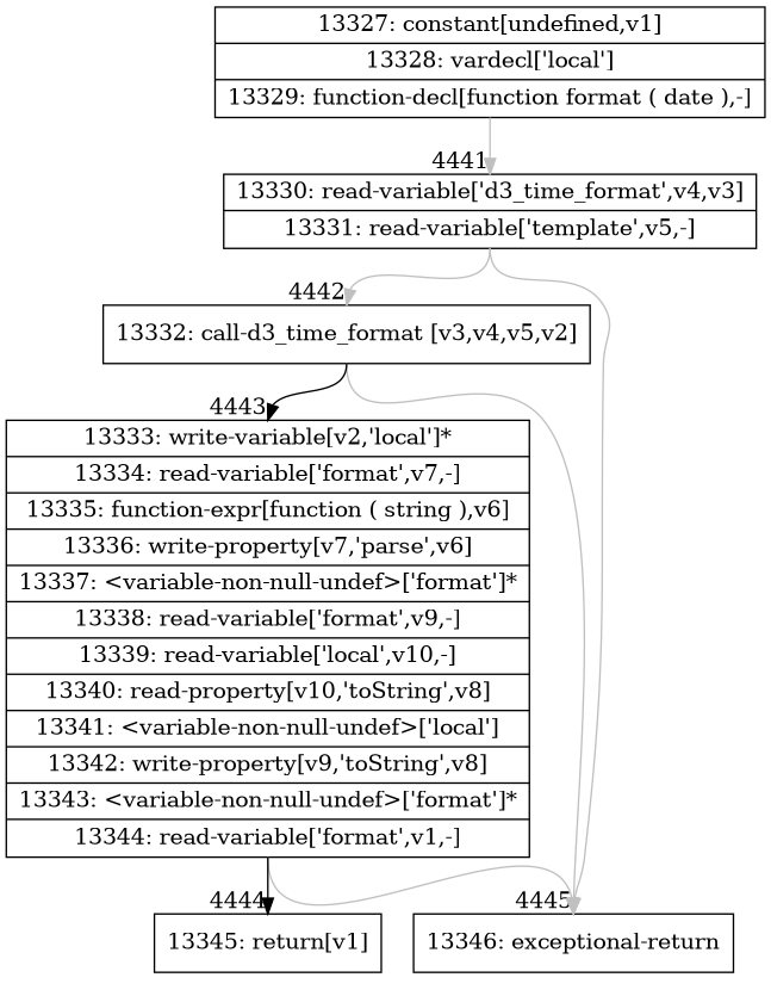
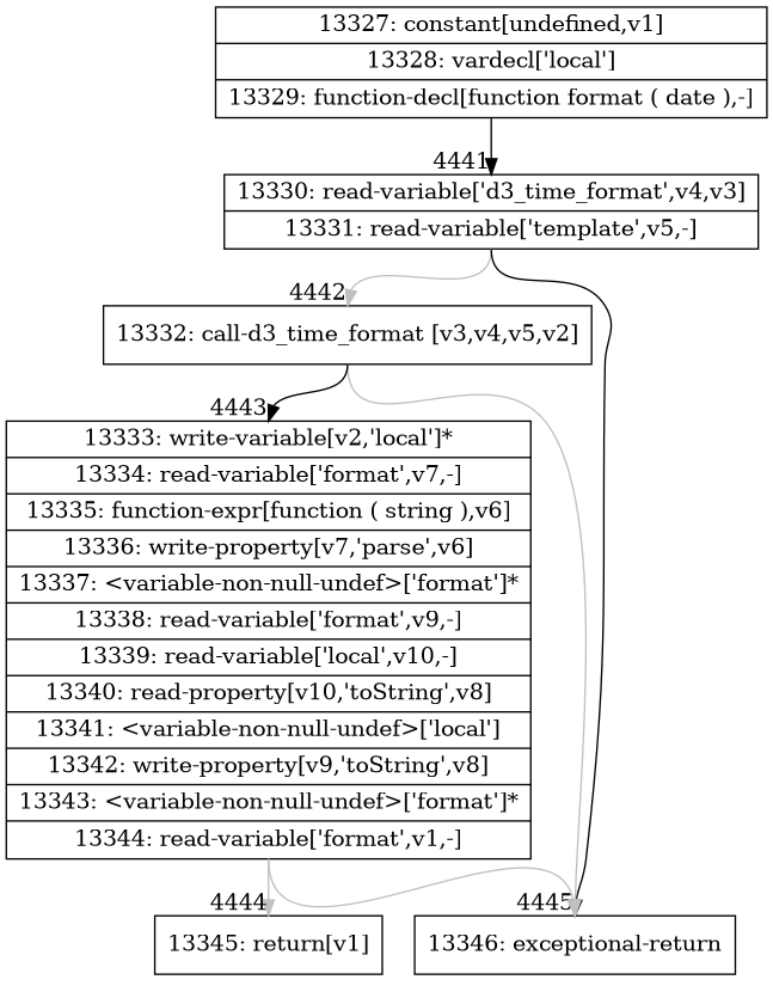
  digraph {
    rankdir=TD
    node [shape=record]
    edge [headport=n tailport=s color=gray]
    n1 [label="{13327: constant[undefined,v1]|13328: vardecl['local']|13329: function-decl[function format ( date ),-]}"]
    n2 [label="{13330: read-variable['d3_time_format',v4,v3]|13331: read-variable['template',v5,-]}"]
    n3 [label="{13332: call-d3_time_format [v3,v4,v5,v2]}"]
    n4 [label="{13346: exceptional-return}"]
    n5 [label="{13333: write-variable[v2,'local']*|13334: read-variable['format',v7,-]|13335: function-expr[function ( string ),v6]|13336: write-property[v7,'parse',v6]|13337: \<variable-non-null-undef\>['format']*|13338: read-variable['format',v9,-]|13339: read-variable['local',v10,-]|13340: read-property[v10,'toString',v8]|13341: \<variable-non-null-undef\>['local']|13342: write-property[v9,'toString',v8]|13343: \<variable-non-null-undef\>['format']*|13344: read-variable['format',v1,-]}"]
    n6 [label="{13345: return[v1]}"]
-   n1 -> n2 [headlabel="      4441"]
+   n1 -> n2 [headlabel="      4441" color=""]
    n2 -> n3 [headlabel="      4442"]
-   n2 -> n4 [headlabel="      4445"]
+   n2 -> n4 [color=black headlabel="      4445"]
    n3 -> n4
    n3 -> n5 [headlabel="      4443" color=""]
    n5 -> n4
-   n5 -> n6 [headlabel="      4444" color=""]
+   n5 -> n6 [headlabel="      4444"]
  }
